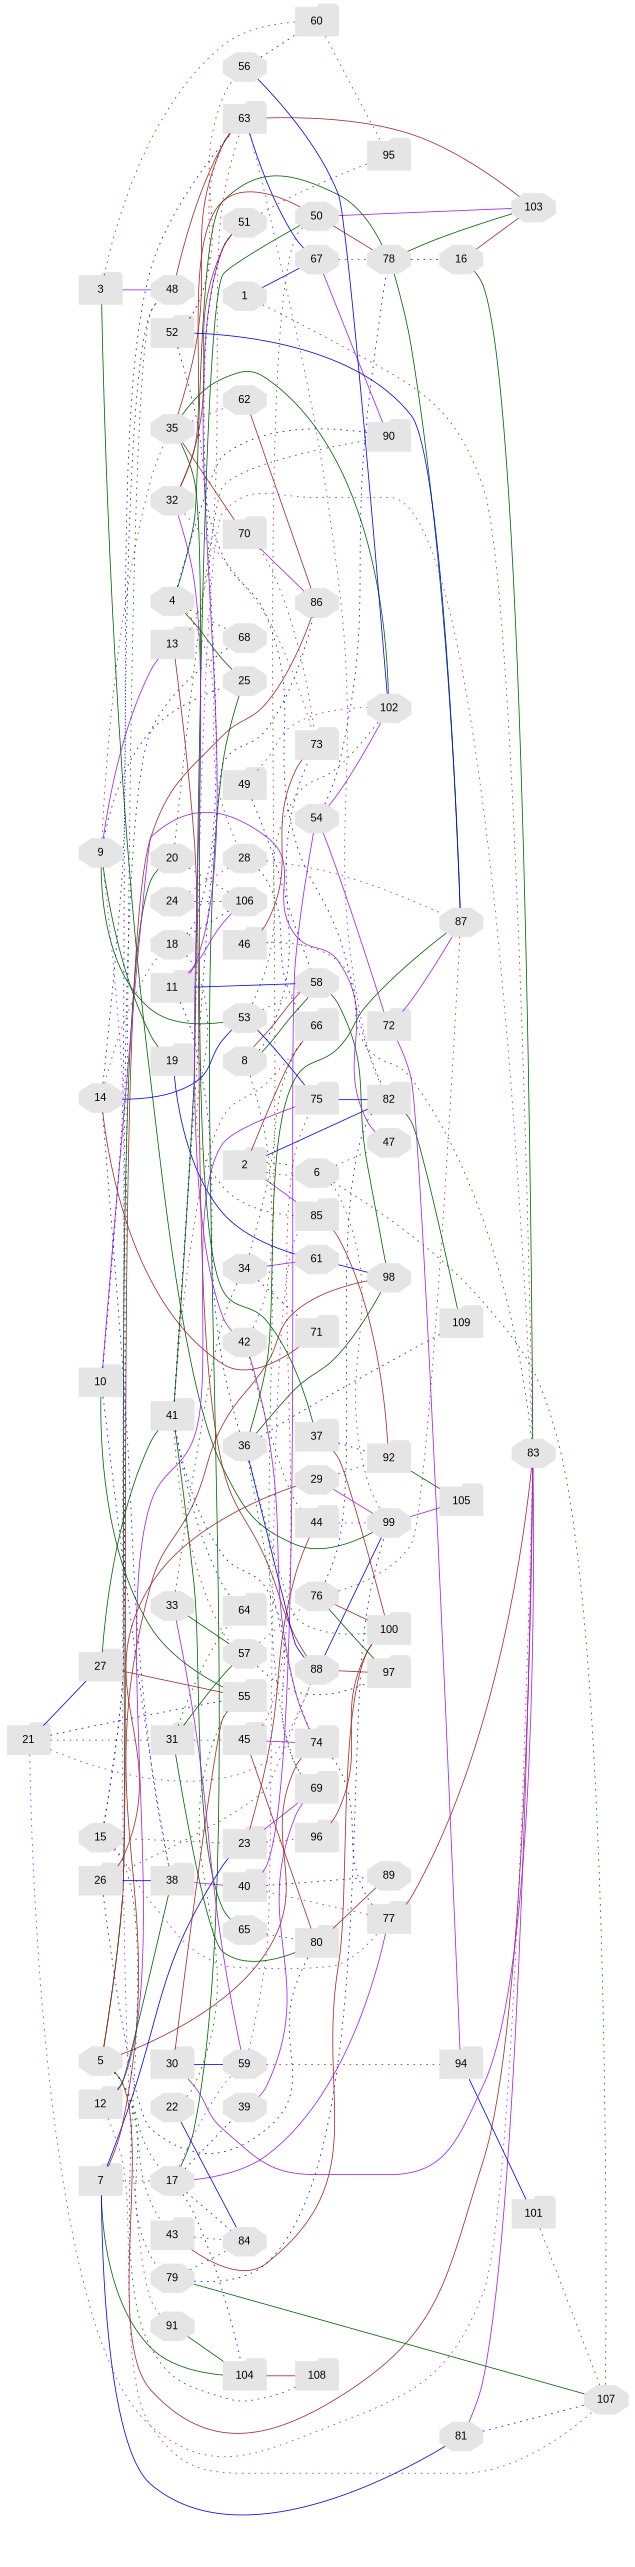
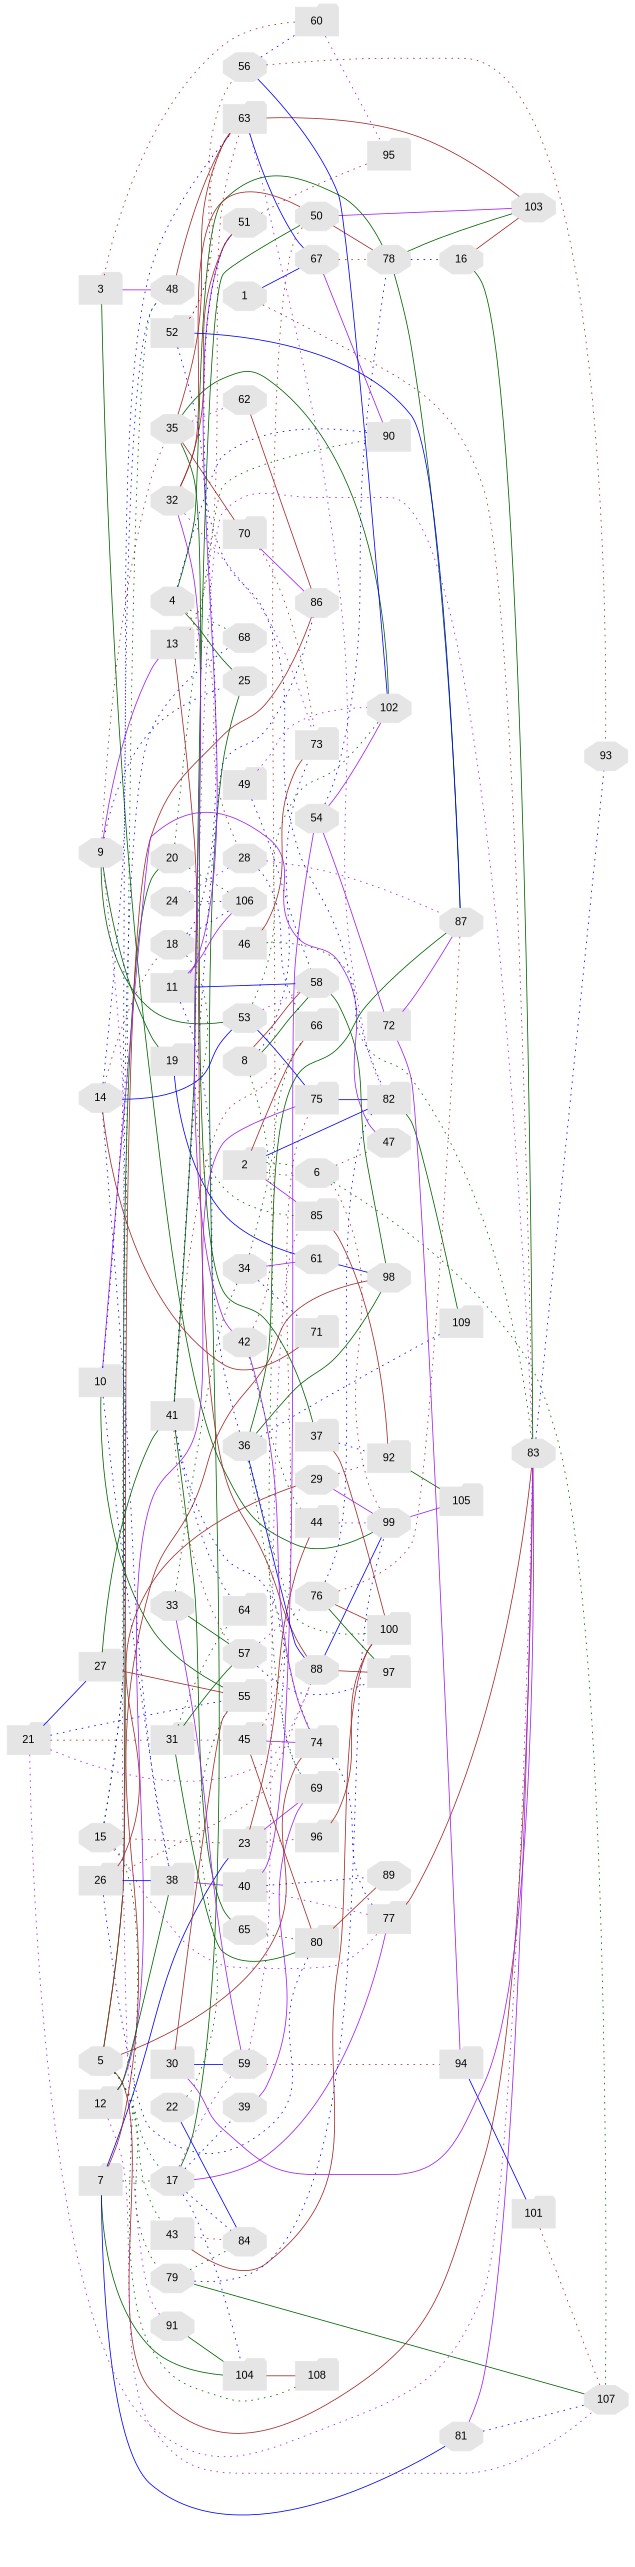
  graph {
    fontname="Liberation Sans"
    rankdir=LR
    node [color=gray90 fontname="Liberation Sans" shape=octagon style=filled]
    edge [color=brown fontname="Liberation Sans" style=solid]
    1
    67
    83
    78
    90 [shape=folder]
+   93
    2 [shape=folder]
    6
    66 [shape=folder]
    82 [shape=folder]
    85 [shape=folder]
    99
    47
    107
    109 [shape=folder]
    92 [shape=folder]
    3 [shape=folder]
    48
    60 [shape=folder]
    63 [shape=folder]
    95 [shape=folder]
    105 [shape=folder]
    4
    25
    28
    68
    87
    16
    103
    5
    17
    20
    43 [shape=folder]
    74 [shape=folder]
    79
    86
    104 [shape=folder]
    77 [shape=folder]
    39
    59
    84
    106
    100 [shape=folder]
    7 [shape=folder]
    23 [shape=folder]
    81
    98
    69 [shape=folder]
    44 [shape=folder]
    96 [shape=folder]
    108 [shape=folder]
    8
    58
    73 [shape=folder]
    9
    13 [shape=folder]
    19 [shape=folder]
    35
    53
    91
    88
    61
    37 [shape=folder]
    62
    70 [shape=folder]
    102
    75 [shape=folder]
    10 [shape=folder]
    38 [shape=folder]
    55 [shape=folder]
    40 [shape=folder]
    11 [shape=folder]
    36
    51
    12 [shape=folder]
    97 [shape=folder]
    14
    18
    71 [shape=folder]
    15
    94 [shape=folder]
    21 [shape=folder]
    27 [shape=folder]
    31 [shape=folder]
    41 [shape=folder]
    80 [shape=folder]
    45 [shape=folder]
    57
    64 [shape=folder]
    22
    24
    26 [shape=folder]
    29
    89
    50
    65
    30 [shape=folder]
    76
    32
    42
    33
    34
    54
    72 [shape=folder]
    46 [shape=folder]
    49 [shape=folder]
    52 [shape=folder]
    56
    101 [shape=folder]
    1 -- 67 [color=blue]
    1 -- 83 [style=dotted]
    67 -- 78 [style=dotted]
    67 -- 90 [color=purple]
+   83 -- 93 [color=blue style=dotted]
    78 -- 87 [color=darkgreen]
    78 -- 16 [color=blue style=dotted]
    78 -- 103 [color=darkgreen]
    2 -- 6 [style=dotted]
    2 -- 6 [color=darkgreen style=dotted]
    2 -- 66
    2 -- 82 [color=blue]
    2 -- 85 [color=purple]
    6 -- 99 [style=dotted]
    6 -- 47 [style=dotted]
    6 -- 107 [color=darkgreen style=dotted]
    82 -- 109 [color=darkgreen]
    85 -- 92
    99 -- 105 [color=purple]
    92 -- 105 [color=darkgreen]
    3 -- 99 [color=darkgreen]
    3 -- 48 [color=purple]
    3 -- 60 [style=dotted]
    48 -- 63
    60 -- 95 [color=purple style=dotted]
    63 -- 67 [color=blue]
    63 -- 82 [color=purple style=dotted]
    63 -- 103
    4 -- 78 [color=darkgreen]
    4 -- 90 [color=blue style=dotted]
    4 -- 25 [color=darkgreen]
    4 -- 28 [style=dotted]
    4 -- 68 [color=darkgreen style=dotted]
    28 -- 66 [color=blue style=dotted]
    28 -- 87 [color=purple style=dotted]
    16 -- 83 [color=darkgreen]
    16 -- 103
    5 -- 83
    5 -- 17 [color=darkgreen style=dotted]
    5 -- 20 [color=darkgreen]
    5 -- 43 [color=darkgreen style=dotted]
    5 -- 74
    5 -- 79 [color=darkgreen style=dotted]
    5 -- 86
    17 -- 25 [color=darkgreen]
    17 -- 104 [color=blue style=dotted]
    17 -- 77 [color=purple]
    17 -- 39 [color=blue style=dotted]
    17 -- 59 [color=purple style=dotted]
    17 -- 84 [color=blue style=dotted]
    20 -- 90 [color=darkgreen style=dotted]
    20 -- 106 [color=darkgreen style=dotted]
    43 -- 84 [style=dotted]
    43 -- 100
    74 -- 77 [color=blue style=dotted]
    79 -- 99 [color=blue style=dotted]
    79 -- 107 [color=darkgreen]
    79 -- 84 [color=darkgreen style=dotted]
    104 -- 108
    77 -- 83
    39 -- 69 [color=purple]
    59 -- 85 [color=purple style=dotted]
    59 -- 94 [style=dotted]
    7 -- 17 [color=darkgreen style=dotted]
    7 -- 104 [color=darkgreen]
    7 -- 23 [color=blue]
    7 -- 81 [color=blue]
    7 -- 98
    23 -- 69 [color=purple]
    23 -- 44
    23 -- 96 [style=dotted]
    81 -- 83 [color=purple]
    81 -- 107 [color=blue style=dotted]
    44 -- 99 [color=purple style=dotted]
    96 -- 100
    8 -- 69 [color=darkgreen style=dotted]
    8 -- 58 [color=darkgreen]
    8 -- 58
    8 -- 73 [color=blue style=dotted]
    58 -- 98 [color=darkgreen]
    9 -- 25 [color=blue style=dotted]
    9 -- 13 [color=purple]
    9 -- 19 [color=darkgreen]
    9 -- 35 [style=dotted]
    9 -- 53 [color=darkgreen]
    9 -- 91 [color=purple style=dotted]
    13 -- 63 [style=dotted]
    13 -- 88
    19 -- 61 [color=blue]
    35 -- 63
    35 -- 37 [color=darkgreen]
    35 -- 62 [color=purple style=dotted]
    35 -- 70
    35 -- 102 [color=darkgreen]
    53 -- 58 [color=purple style=dotted]
    53 -- 102 [color=darkgreen style=dotted]
    53 -- 75 [color=blue]
    91 -- 104 [color=darkgreen]
    88 -- 99 [color=blue]
    88 -- 97
    61 -- 98 [color=blue]
    37 -- 92 [color=blue style=dotted]
    37 -- 100
    62 -- 86
    70 -- 86 [color=purple]
    70 -- 73 [style=dotted]
    75 -- 82 [color=blue]
    10 -- 47 [color=purple]
    10 -- 48 [color=blue style=dotted]
    10 -- 38 [color=blue style=dotted]
    10 -- 55 [color=darkgreen]
    38 -- 40 [color=purple]
    40 -- 77 [color=purple style=dotted]
    40 -- 89 [color=blue style=dotted]
    40 -- 54 [color=purple]
    11 -- 106 [color=purple]
    11 -- 58 [color=blue]
    11 -- 36 [color=blue style=dotted]
    11 -- 51 [color=purple]
    36 -- 109 [color=blue style=dotted]
    36 -- 87 [color=darkgreen]
    36 -- 74 [color=darkgreen style=dotted]
    36 -- 100 [color=darkgreen style=dotted]
    36 -- 98 [color=darkgreen]
    36 -- 88 [color=blue]
    51 -- 95 [style=dotted]
    12 -- 107 [color=purple style=dotted]
    12 -- 75 [color=purple]
    12 -- 38 [color=darkgreen]
    14 -- 63 [color=blue style=dotted]
    14 -- 53 [color=blue]
    14 -- 38 [color=blue style=dotted]
    14 -- 18 [style=dotted]
    14 -- 71
    18 -- 85 [color=darkgreen style=dotted]
    18 -- 106 [color=blue style=dotted]
    18 -- 51 [color=blue style=dotted]
    15 -- 48 [color=darkgreen style=dotted]
    15 -- 68 [color=blue style=dotted]
    15 -- 77 [color=purple style=dotted]
    15 -- 23 [style=dotted]
    15 -- 108 [color=darkgreen style=dotted]
    94 -- 101 [color=blue]
    21 -- 83 [color=purple style=dotted]
    21 -- 88 [color=purple style=dotted]
    21 -- 55 [color=blue style=dotted]
    21 -- 27 [color=blue]
    21 -- 31 [style=dotted]
    27 -- 55
    27 -- 41 [color=darkgreen]
    31 -- 80 [color=darkgreen]
    31 -- 45 [color=purple style=dotted]
    31 -- 57 [color=darkgreen]
    31 -- 64 [color=darkgreen style=dotted]
    41 -- 83 [color=purple style=dotted]
    41 -- 66 [style=dotted]
    41 -- 86 [color=blue style=dotted]
    41 -- 69 [color=blue style=dotted]
    41 -- 57 [style=dotted]
    41 -- 64 [color=blue style=dotted]
    41 -- 50 [color=darkgreen]
    41 -- 65 [color=darkgreen]
    80 -- 89
    45 -- 74 [color=purple]
    45 -- 75 [style=dotted]
    45 -- 80
    57 -- 97 [color=blue style=dotted]
    57 -- 76 [color=purple style=dotted]
    22 -- 84 [color=blue]
    22 -- 55 [color=darkgreen style=dotted]
    24 -- 28 [color=purple style=dotted]
    24 -- 106 [color=blue style=dotted]
    26 -- 88 [style=dotted]
    26 -- 38 [color=blue]
    26 -- 80 [color=blue style=dotted]
    26 -- 29
    29 -- 99 [color=purple]
    29 -- 92 [style=dotted]
    50 -- 78
    50 -- 103 [color=purple]
    65 -- 80 [color=darkgreen style=dotted]
    30 -- 83 [color=purple]
    30 -- 59 [color=blue]
    30 -- 55
    76 -- 82 [color=blue style=dotted]
    76 -- 87 [style=dotted]
    76 -- 100
    76 -- 97 [color=darkgreen]
    32 -- 73 [color=purple style=dotted]
    32 -- 51
    32 -- 50
    32 -- 42 [color=purple]
    42 -- 74 [color=purple]
    42 -- 44 [color=darkgreen style=dotted]
    42 -- 50 [style=dotted]
    33 -- 59 [color=purple]
    33 -- 57 [color=darkgreen]
    33 -- 34 [color=darkgreen style=dotted]
    34 -- 66 [color=darkgreen style=dotted]
    34 -- 61 [color=purple]
    34 -- 71 [color=blue style=dotted]
    54 -- 78 [color=blue style=dotted]
    54 -- 102 [color=purple]
    54 -- 72 [color=purple]
    72 -- 87 [color=purple]
    72 -- 94 [color=purple]
    46 -- 83 [color=darkgreen style=dotted]
    46 -- 73
    49 -- 58 [color=blue style=dotted]
    49 -- 102 [color=purple style=dotted]
    52 -- 82 [color=blue style=dotted]
    52 -- 63 [style=dotted]
    52 -- 87 [color=blue]
    52 -- 56 [style=dotted]
+   56 -- 93 [style=dotted]
    56 -- 60 [color=blue style=dotted]
    56 -- 102 [color=blue]
    101 -- 107 [style=dotted]
  }
